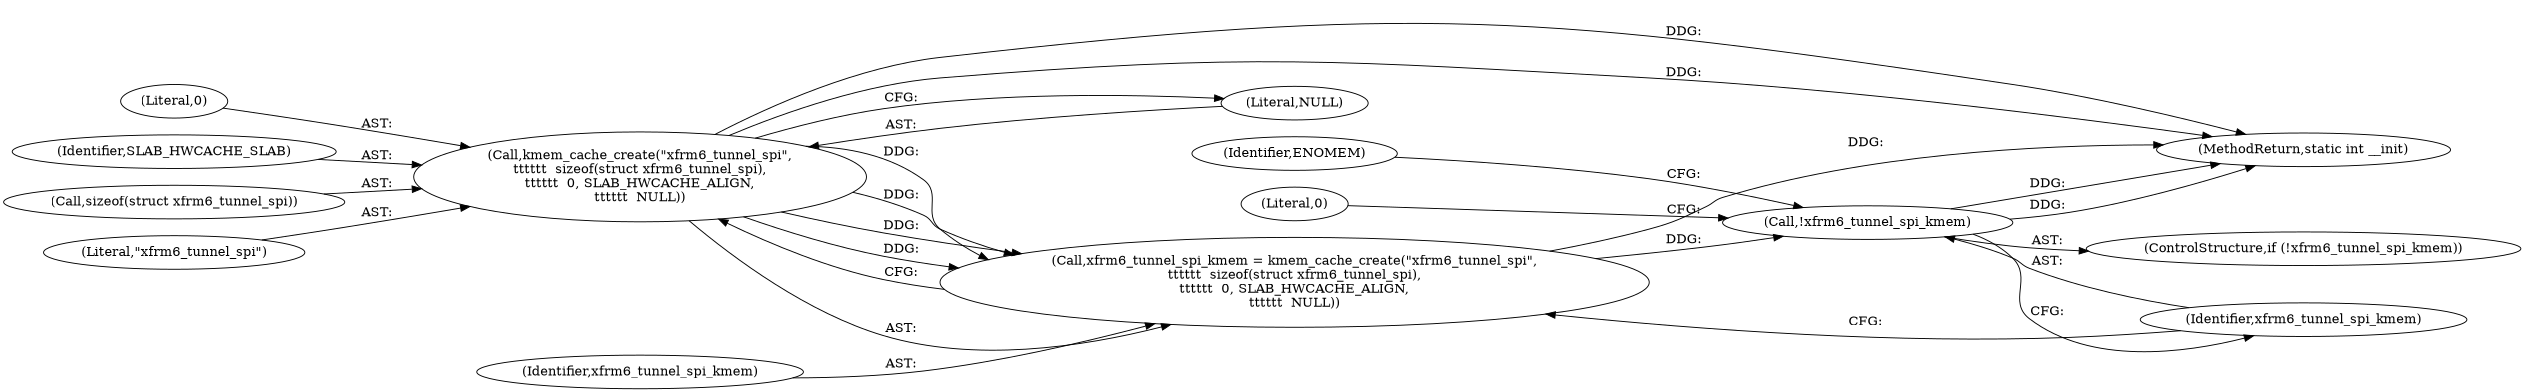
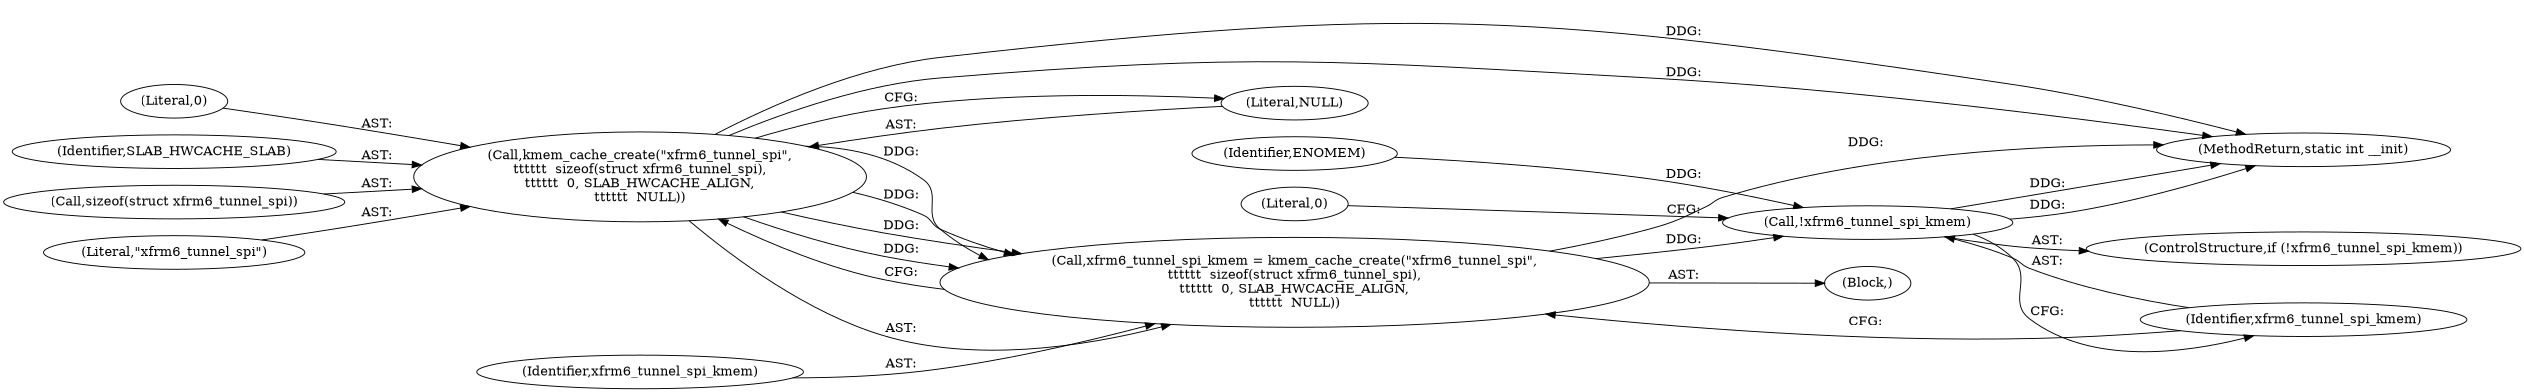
  digraph {
    rankdir=LR
    n1 [label="(Call,kmem_cache_create(\"xfrm6_tunnel_spi\",\n\t\t\t\t\t\t  sizeof(struct xfrm6_tunnel_spi),\n\t\t\t\t\t\t  0, SLAB_HWCACHE_ALIGN,\n\t\t\t\t\t\t  NULL))"]
    n2 [label="(Call,xfrm6_tunnel_spi_kmem = kmem_cache_create(\"xfrm6_tunnel_spi\",\n\t\t\t\t\t\t  sizeof(struct xfrm6_tunnel_spi),\n\t\t\t\t\t\t  0, SLAB_HWCACHE_ALIGN,\n\t\t\t\t\t\t  NULL))"]
    n3 [label="(Literal,NULL)"]
    n4 [label="(MethodReturn,static int __init)"]
    n5 [label="(Call,!xfrm6_tunnel_spi_kmem)"]
+   n6 [label="(Block,)"]
    n7 [label="(ControlStructure,if (!xfrm6_tunnel_spi_kmem))"]
    n8 [label="(Identifier,xfrm6_tunnel_spi_kmem)"]
    n9 [label="(Literal,0)"]
    n10 [label="(Identifier,SLAB_HWCACHE_SLAB)"]
    n11 [label="(Call,sizeof(struct xfrm6_tunnel_spi))"]
    n12 [label="(Identifier,xfrm6_tunnel_spi_kmem)"]
    n13 [label="(Identifier,ENOMEM)"]
    n14 [label="(Literal,0)"]
    n15 [label="(Literal,\"xfrm6_tunnel_spi\")"]
    n1 -> n2 [label="AST: "]
    n1 -> n2 [label="DDG: "]
    n1 -> n2 [label="DDG: "]
    n1 -> n2 [label="DDG: "]
    n1 -> n2 [label="DDG: "]
    n1 -> n3 [label="CFG: "]
    n1 -> n4 [label="DDG: "]
    n1 -> n4 [label="DDG: "]
    n2 -> n1 [label="CFG: "]
    n2 -> n4 [label="DDG: "]
    n2 -> n5 [label="DDG: "]
+   n2 -> n6 [label="AST: "]
    n3 -> n1 [label="AST: "]
    n5 -> n4 [label="DDG: "]
    n5 -> n4 [label="DDG: "]
    n5 -> n7 [label="AST: "]
    n5 -> n8 [label="CFG: "]
    n8 -> n2 [label="CFG: "]
    n8 -> n5 [label="AST: "]
    n9 -> n1 [label="AST: "]
    n10 -> n1 [label="AST: "]
    n11 -> n1 [label="AST: "]
    n12 -> n2 [label="AST: "]
-   n13 -> n5 [label="CFG: "]
+   n13 -> n5 [label="DDG: "]
    n14 -> n5 [label="CFG: "]
    n15 -> n1 [label="AST: "]
  }
